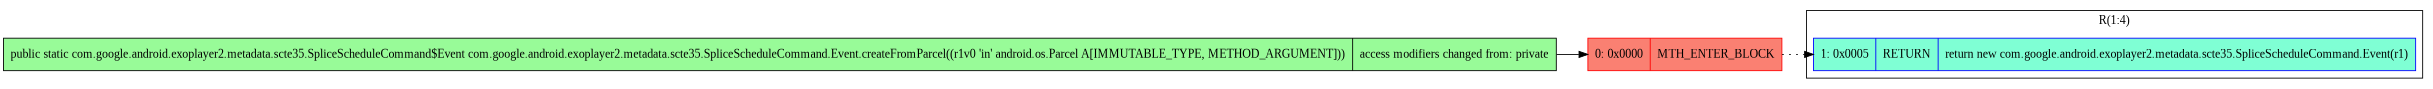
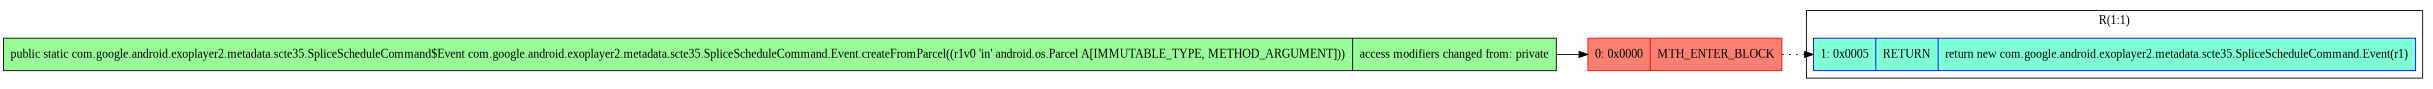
  digraph {
    rankdir=LR
    fontname="Liberation Serif"
    node [shape=record style=filled fontname="Liberation Serif"]
    edge [fontname="Liberation Serif"]
    n1 [color=blue label="{1\:\ 0x0005|RETURN\l|return new com.google.android.exoplayer2.metadata.scte35.SpliceScheduleCommand.Event(r1)\l}" fillcolor=aquamarine]
    n2 [color=red label="{0\:\ 0x0000|MTH_ENTER_BLOCK\l}" fillcolor=salmon]
    n3 [label="{public static com.google.android.exoplayer2.metadata.scte35.SpliceScheduleCommand$Event com.google.android.exoplayer2.metadata.scte35.SpliceScheduleCommand.Event.createFromParcel((r1v0 'in' android.os.Parcel A[IMMUTABLE_TYPE, METHOD_ARGUMENT]))  | access modifiers changed from: private\l}" fillcolor=palegreen]
    subgraph cluster_1 {
-     label="R(1:4)"
+     label="R(1:1)"
      n1
    }
    n2 -> n1 [style=dotted]
    n3 -> n2 [style=solid]
  }
